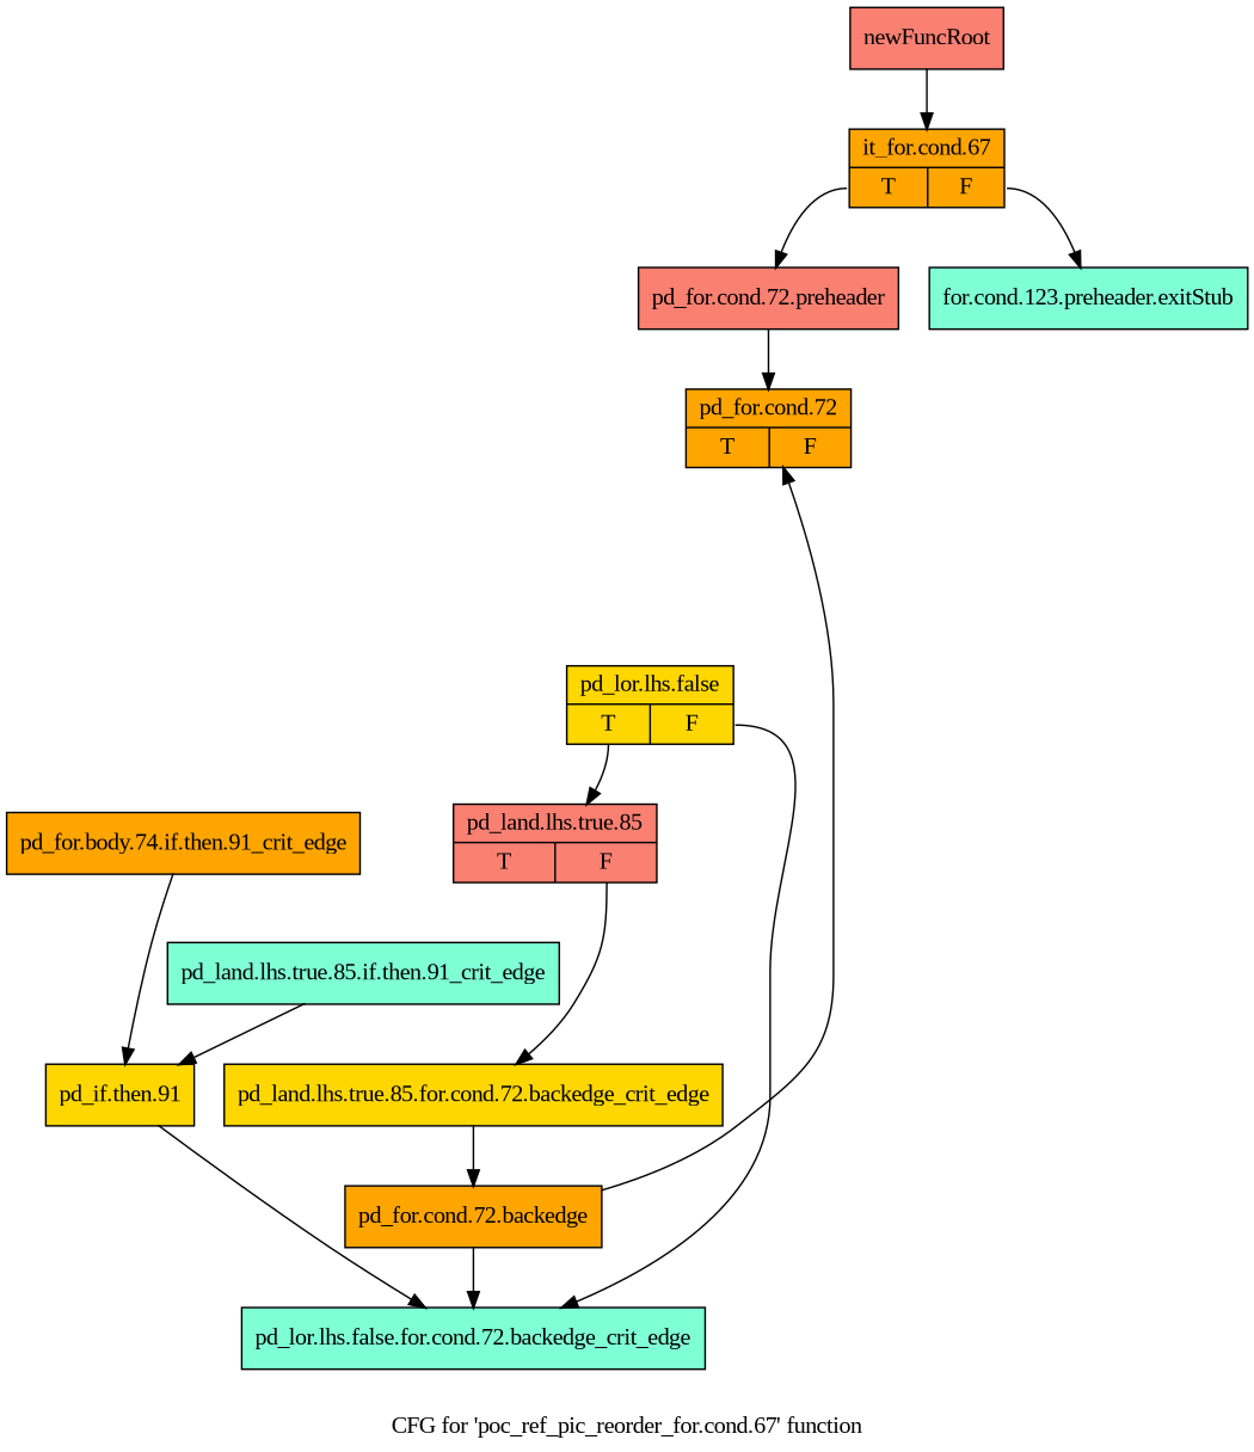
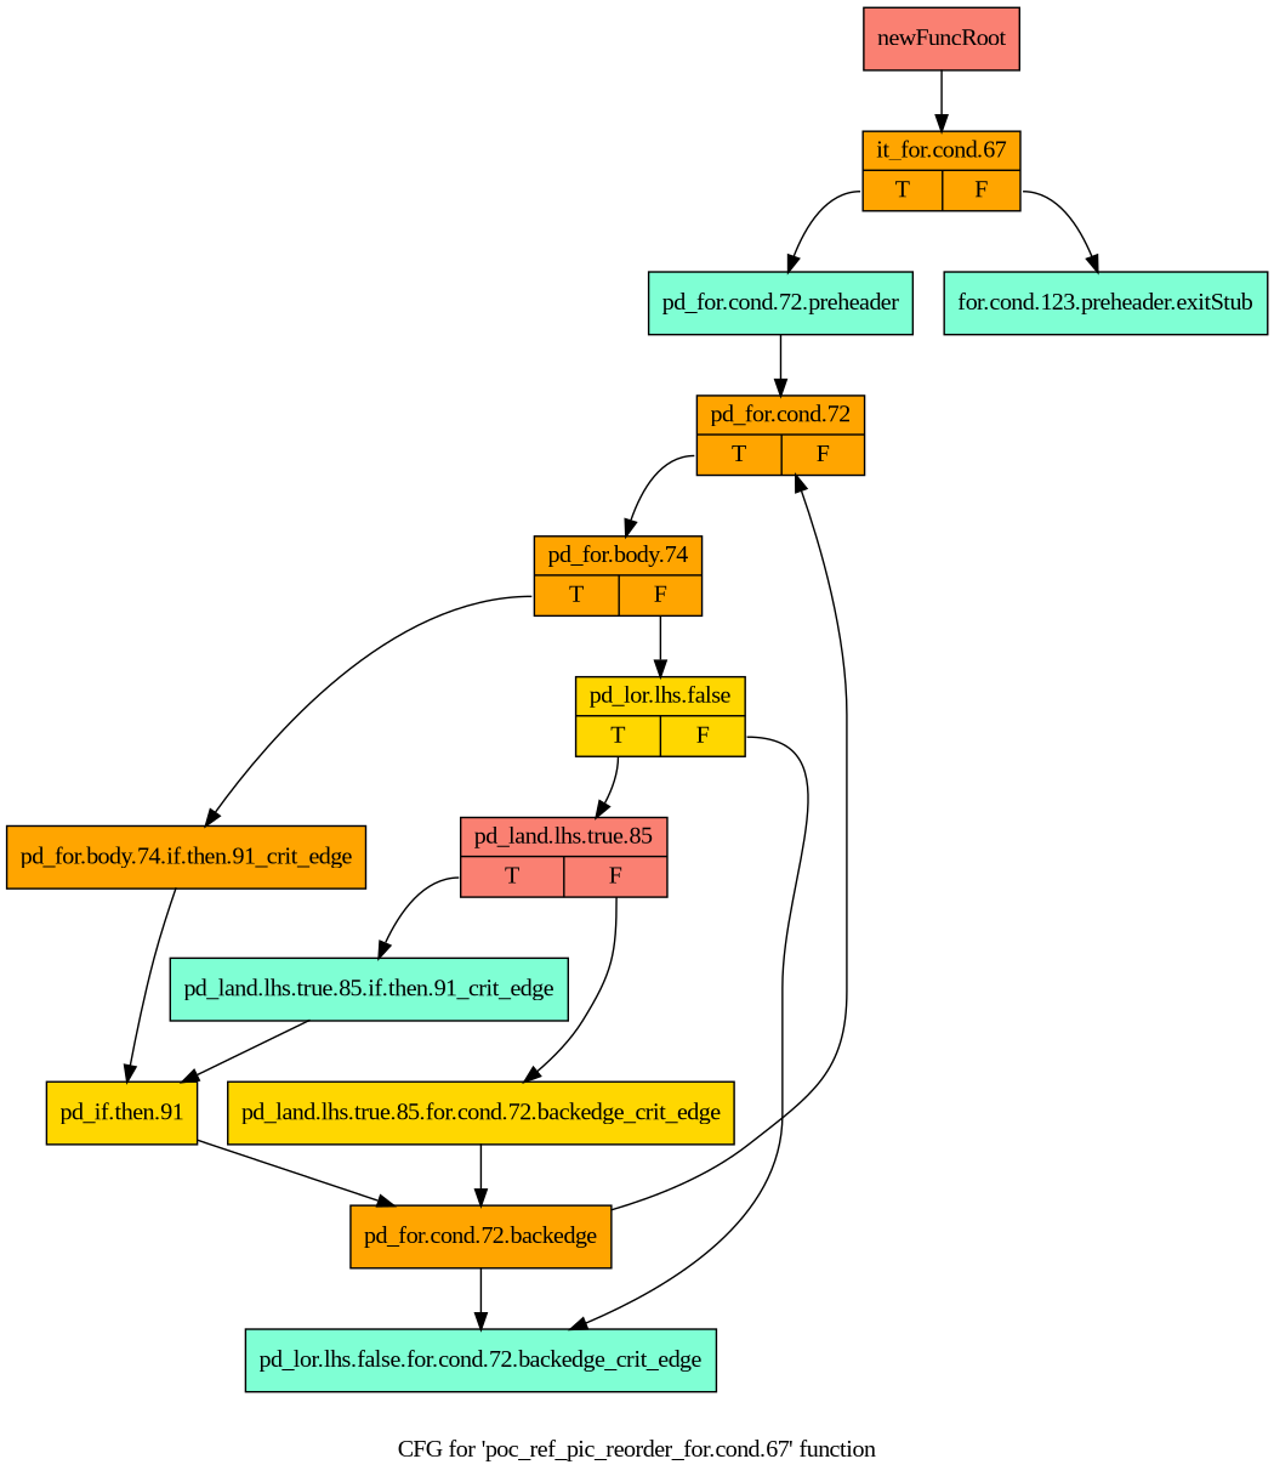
  digraph {
    fontname="Liberation Serif"
    label="CFG for 'poc_ref_pic_reorder_for.cond.67' function"
    node [fillcolor=orange fontname="Liberation Serif" shape=record style=filled]
    edge [fontname="Liberation Serif"]
    n1 [fillcolor=salmon label="{newFuncRoot}"]
    n2 [label="{it_for.cond.67|{<s0>T|<s1>F}}"]
    n3 [fillcolor=aquamarine label="{for.cond.123.preheader.exitStub}"]
-   n4 [fillcolor=salmon label="{pd_for.cond.72.preheader}"]
+   n4 [fillcolor=aquamarine label="{pd_for.cond.72.preheader}"]
    n5 [label="{pd_for.cond.72|{<s0>T|<s1>F}}"]
+   n6 [label="{pd_for.body.74|{<s0>T|<s1>F}}"]
    n7 [label="{pd_for.body.74.if.then.91_crit_edge}"]
    n8 [fillcolor=gold label="{pd_lor.lhs.false|{<s0>T|<s1>F}}"]
    n9 [fillcolor=gold label="{pd_if.then.91}"]
    n10 [fillcolor=salmon label="{pd_land.lhs.true.85|{<s0>T|<s1>F}}"]
    n11 [fillcolor=aquamarine label="{pd_lor.lhs.false.for.cond.72.backedge_crit_edge}"]
    n12 [label="{pd_for.cond.72.backedge}"]
    n13 [fillcolor=aquamarine label="{pd_land.lhs.true.85.if.then.91_crit_edge}"]
    n14 [fillcolor=gold label="{pd_land.lhs.true.85.for.cond.72.backedge_crit_edge}"]
    n1 -> n2
    n2 -> n3 [tailport=s1]
    n2 -> n4 [tailport=s0]
    n4 -> n5
+   n5 -> n6 [tailport=s0]
+   n6 -> n7 [tailport=s0]
+   n6 -> n8 [tailport=s1]
    n7 -> n9
    n8 -> n10 [tailport=s0]
    n8 -> n11 [tailport=s1]
-   n9 -> n11
+   n9 -> n12
+   n10 -> n13 [tailport=s0]
    n10 -> n14 [tailport=s1]
    n12 -> n5
    n12 -> n11
    n13 -> n9
    n14 -> n12
  }
